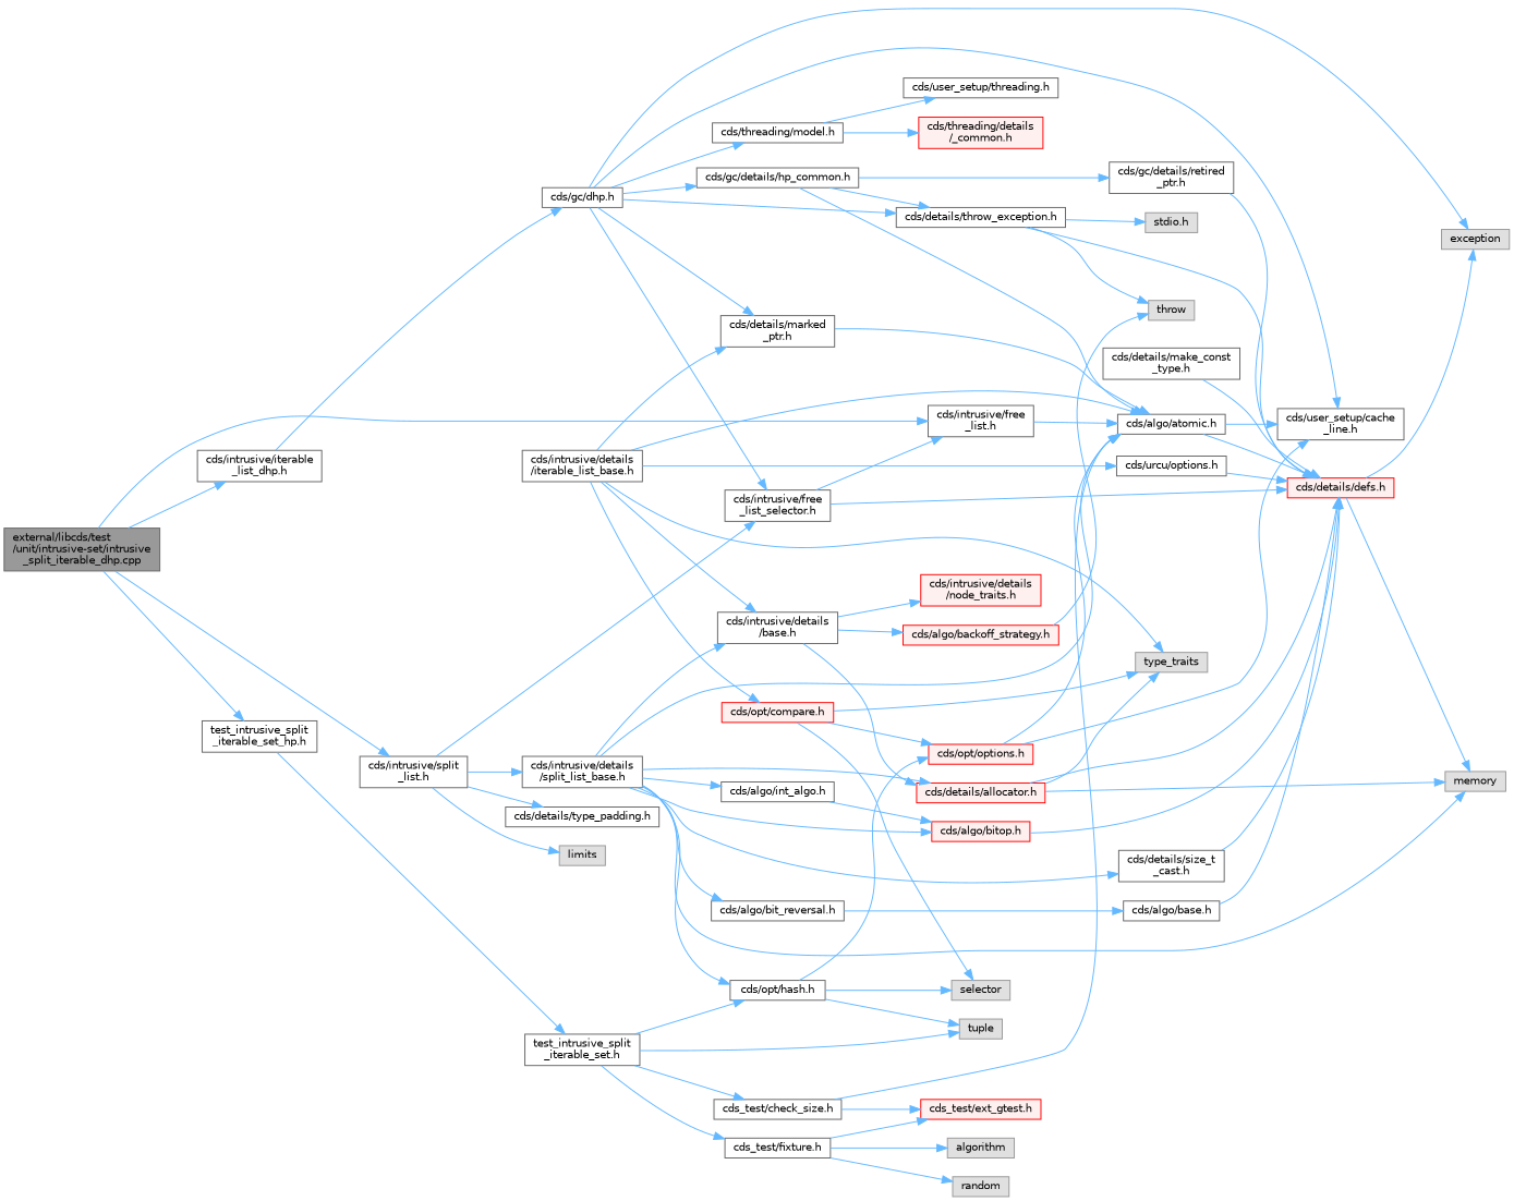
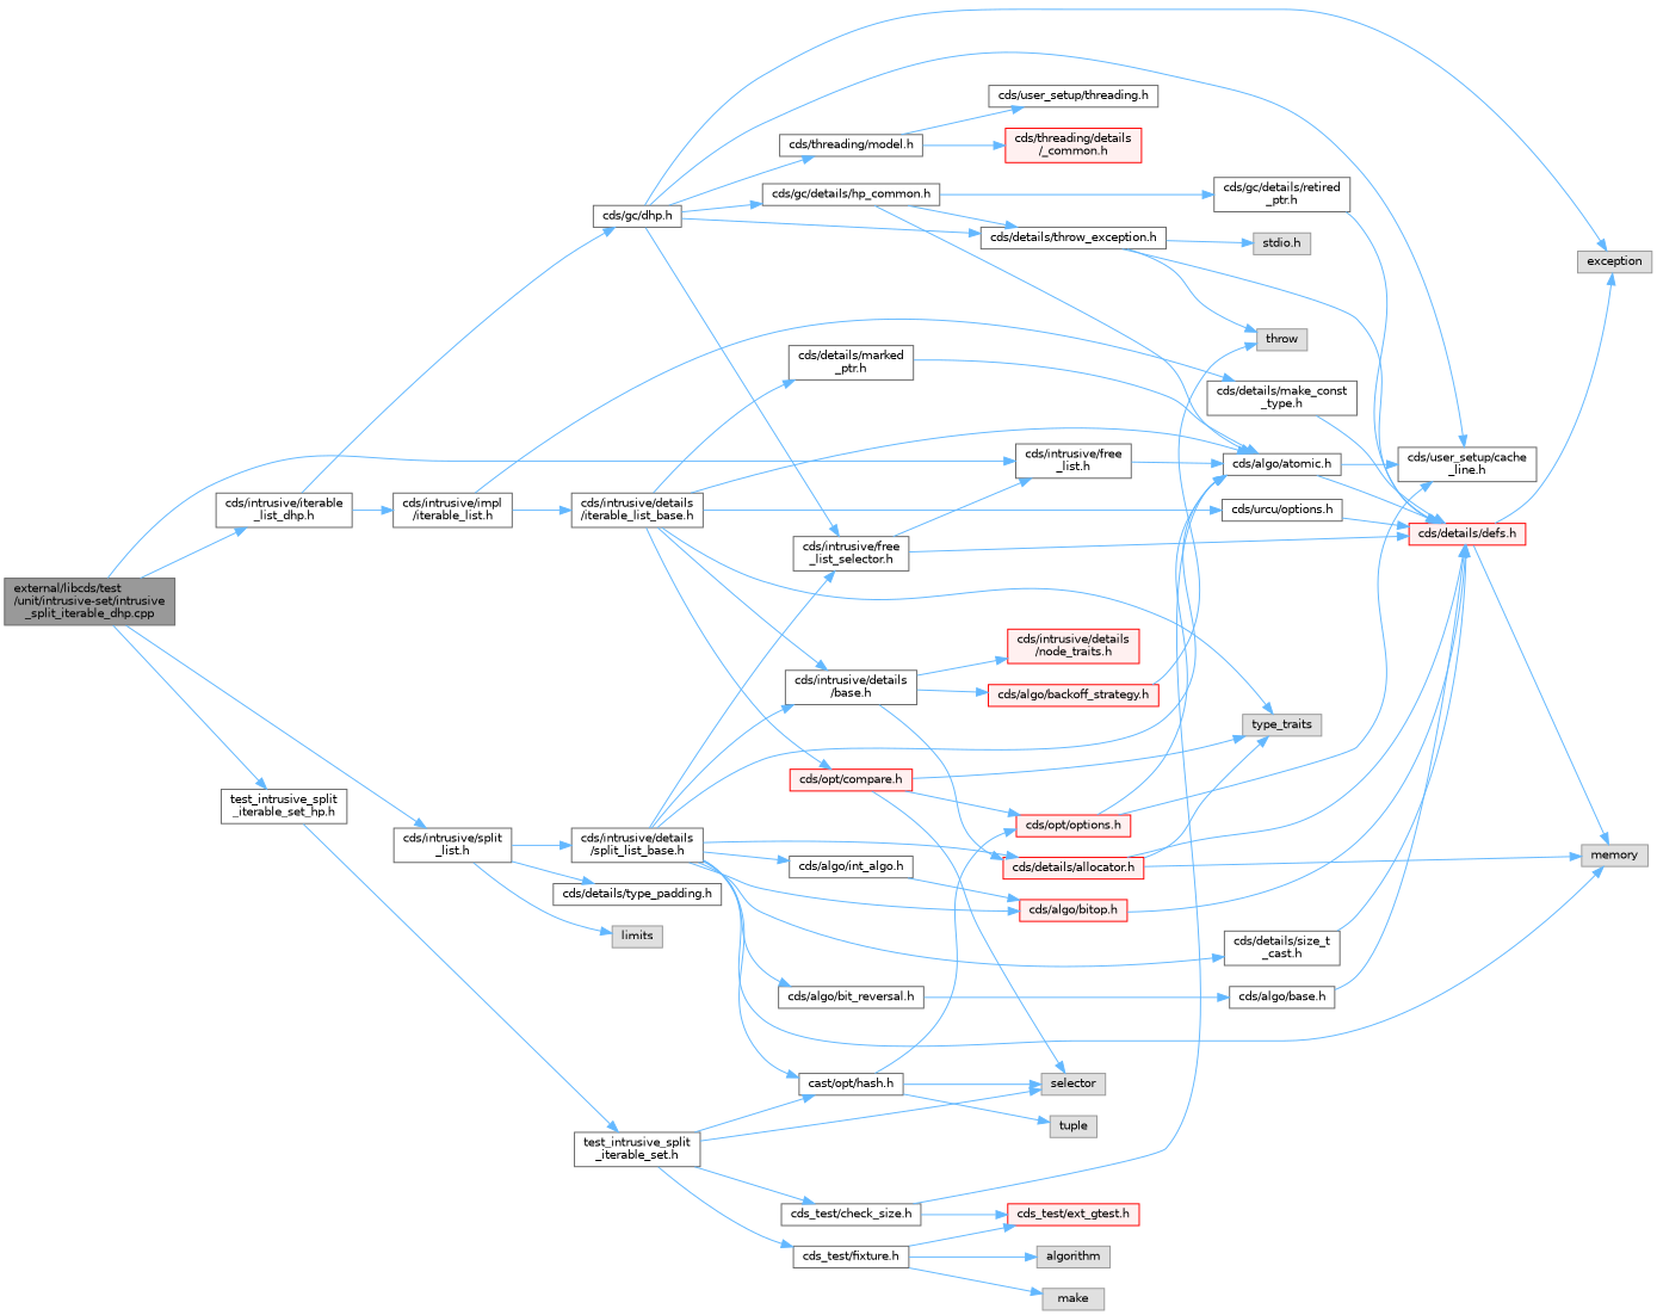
  digraph {
    rankdir=LR
    node [color=grey40 fillcolor=white fontname=Helvetica fontsize=10 shape=box style=filled]
    edge [color=steelblue1 fontname=Helvetica fontsize=10 labelfontname=Helvetica labelfontsize=10 style=solid]
    n1 [color=gray40 fillcolor=grey60 fontcolor=black height=0.2 label="external/libcds/test\l/unit/intrusive-set/intrusive\l_split_iterable_dhp.cpp" width=0.4]
    n2 [height=0.2 label="test_intrusive_split\l_iterable_set_hp.h" width=0.4]
    n3 [height=0.2 label="cds/intrusive/iterable\l_list_dhp.h" width=0.4]
    n4 [height=0.2 label="cds/intrusive/free\l_list.h" width=0.4]
    n5 [height=0.2 label="cds/intrusive/split\l_list.h" width=0.4]
    n6 [height=0.2 label="test_intrusive_split\l_iterable_set.h" width=0.4]
+   n7 [height=0.2 label="cds/intrusive/impl\l/iterable_list.h" width=0.4]
    n8 [height=0.2 label="cds/gc/dhp.h" width=0.4]
    n9 [height=0.2 label="cds/algo/atomic.h" width=0.4]
    n10 [color=grey60 fillcolor="#E0E0E0" height=0.2 label=limits width=0.4]
    n11 [height=0.2 label="cds/intrusive/details\l/split_list_base.h" width=0.4]
    n12 [height=0.2 label="cds/details/type_padding.h" width=0.4]
    n13 [height=0.2 label="cds_test/check_size.h" width=0.4]
    n14 [height=0.2 label="cds_test/fixture.h" width=0.4]
-   n15 [height=0.2 label="cds/opt/hash.h" width=0.4]
+   n15 [height=0.2 label="cast/opt/hash.h" width=0.4]
    n16 [color=grey60 fillcolor="#E0E0E0" height=0.2 label=selector width=0.4]
    n17 [color=red fillcolor="#FFF0F0" height=0.2 label="cds_test/ext_gtest.h" width=0.4]
    n18 [color=grey60 fillcolor="#E0E0E0" height=0.2 label=algorithm width=0.4]
-   n19 [color=grey60 fillcolor="#E0E0E0" height=0.2 label=random width=0.4]
+   n19 [color=grey60 fillcolor="#E0E0E0" height=0.2 label=make width=0.4]
    n20 [color=grey60 fillcolor="#E0E0E0" height=0.2 label=tuple width=0.4]
    n21 [color=red fillcolor="#FFF0F0" height=0.2 label="cds/opt/options.h" width=0.4]
    n22 [color=red fillcolor="#FFF0F0" height=0.2 label="cds/details/defs.h" width=0.4]
    n23 [height=0.2 label="cds/user_setup/cache\l_line.h" width=0.4]
    n24 [color=grey60 fillcolor="#E0E0E0" height=0.2 label=exception width=0.4]
    n25 [color=grey60 fillcolor="#E0E0E0" height=0.2 label=memory width=0.4]
    n26 [height=0.2 label="cds/intrusive/details\l/iterable_list_base.h" width=0.4]
    n27 [height=0.2 label="cds/details/make_const\l_type.h" width=0.4]
    n28 [height=0.2 label="cds/details/marked\l_ptr.h" width=0.4]
    n29 [height=0.2 label="cds/gc/details/hp_common.h" width=0.4]
    n30 [height=0.2 label="cds/details/throw_exception.h" width=0.4]
    n31 [height=0.2 label="cds/threading/model.h" width=0.4]
    n32 [height=0.2 label="cds/intrusive/free\l_list_selector.h" width=0.4]
    n33 [color=grey60 fillcolor="#E0E0E0" height=0.2 label=type_traits width=0.4]
    n34 [height=0.2 label="cds/intrusive/details\l/base.h" width=0.4]
    n35 [color=red fillcolor="#FFF0F0" height=0.2 label="cds/opt/compare.h" width=0.4]
    n36 [height=0.2 label="cds/urcu/options.h" width=0.4]
    n37 [color=red fillcolor="#FFF0F0" height=0.2 label="cds/intrusive/details\l/node_traits.h" width=0.4]
    n38 [color=red fillcolor="#FFF0F0" height=0.2 label="cds/details/allocator.h" width=0.4]
    n39 [color=red fillcolor="#FFF0F0" height=0.2 label="cds/algo/backoff_strategy.h" width=0.4]
    n40 [color=grey60 fillcolor="#E0E0E0" height=0.2 label=throw width=0.4]
    n41 [height=0.2 label="cds/gc/details/retired\l_ptr.h" width=0.4]
    n42 [color=grey60 fillcolor="#E0E0E0" height=0.2 label="stdio.h" width=0.4]
    n43 [color=red fillcolor="#FFF0F0" height=0.2 label="cds/threading/details\l/_common.h" width=0.4]
    n44 [height=0.2 label="cds/user_setup/threading.h" width=0.4]
    n45 [height=0.2 label="cds/algo/bit_reversal.h" width=0.4]
    n46 [height=0.2 label="cds/algo/int_algo.h" width=0.4]
    n47 [color=red fillcolor="#FFF0F0" height=0.2 label="cds/algo/bitop.h" width=0.4]
    n48 [height=0.2 label="cds/details/size_t\l_cast.h" width=0.4]
    n49 [height=0.2 label="cds/algo/base.h" width=0.4]
    n1 -> n2
    n1 -> n3
    n1 -> n4
    n1 -> n5
    n2 -> n6
+   n3 -> n7
    n3 -> n8
    n4 -> n9
    n5 -> n10
    n5 -> n11
    n5 -> n12
    n6 -> n13
    n6 -> n14
    n6 -> n15
-   n6 -> n20
+   n6 -> n16
+   n7 -> n26
+   n7 -> n27
    n8 -> n23
    n8 -> n24
-   n8 -> n28
    n8 -> n29
    n8 -> n30
    n8 -> n31
    n8 -> n32
    n9 -> n22
    n9 -> n23
    n11 -> n9
    n11 -> n15
    n11 -> n25
-   n5 -> n32
+   n11 -> n32
    n11 -> n34
    n11 -> n38
    n11 -> n45
    n11 -> n46
    n11 -> n47
    n11 -> n48
    n13 -> n9
    n13 -> n17
    n14 -> n17
    n14 -> n18
    n14 -> n19
    n15 -> n16
    n15 -> n20
    n15 -> n21
    n21 -> n9
    n21 -> n23
    n22 -> n24
    n22 -> n25
    n26 -> n9
    n26 -> n28
    n26 -> n33
    n26 -> n34
    n26 -> n35
    n26 -> n36
    n27 -> n22
    n28 -> n9
    n29 -> n9
    n29 -> n30
    n29 -> n41
    n30 -> n22
    n30 -> n40
    n30 -> n42
    n31 -> n43
    n31 -> n44
    n32 -> n4
    n32 -> n22
    n34 -> n37
    n34 -> n38
    n34 -> n39
    n35 -> n16
    n35 -> n21
    n35 -> n33
    n36 -> n22
    n38 -> n22
    n38 -> n25
    n38 -> n33
    n39 -> n40
    n41 -> n22
    n45 -> n49
    n46 -> n47
    n47 -> n22
    n48 -> n22
    n49 -> n22
  }
